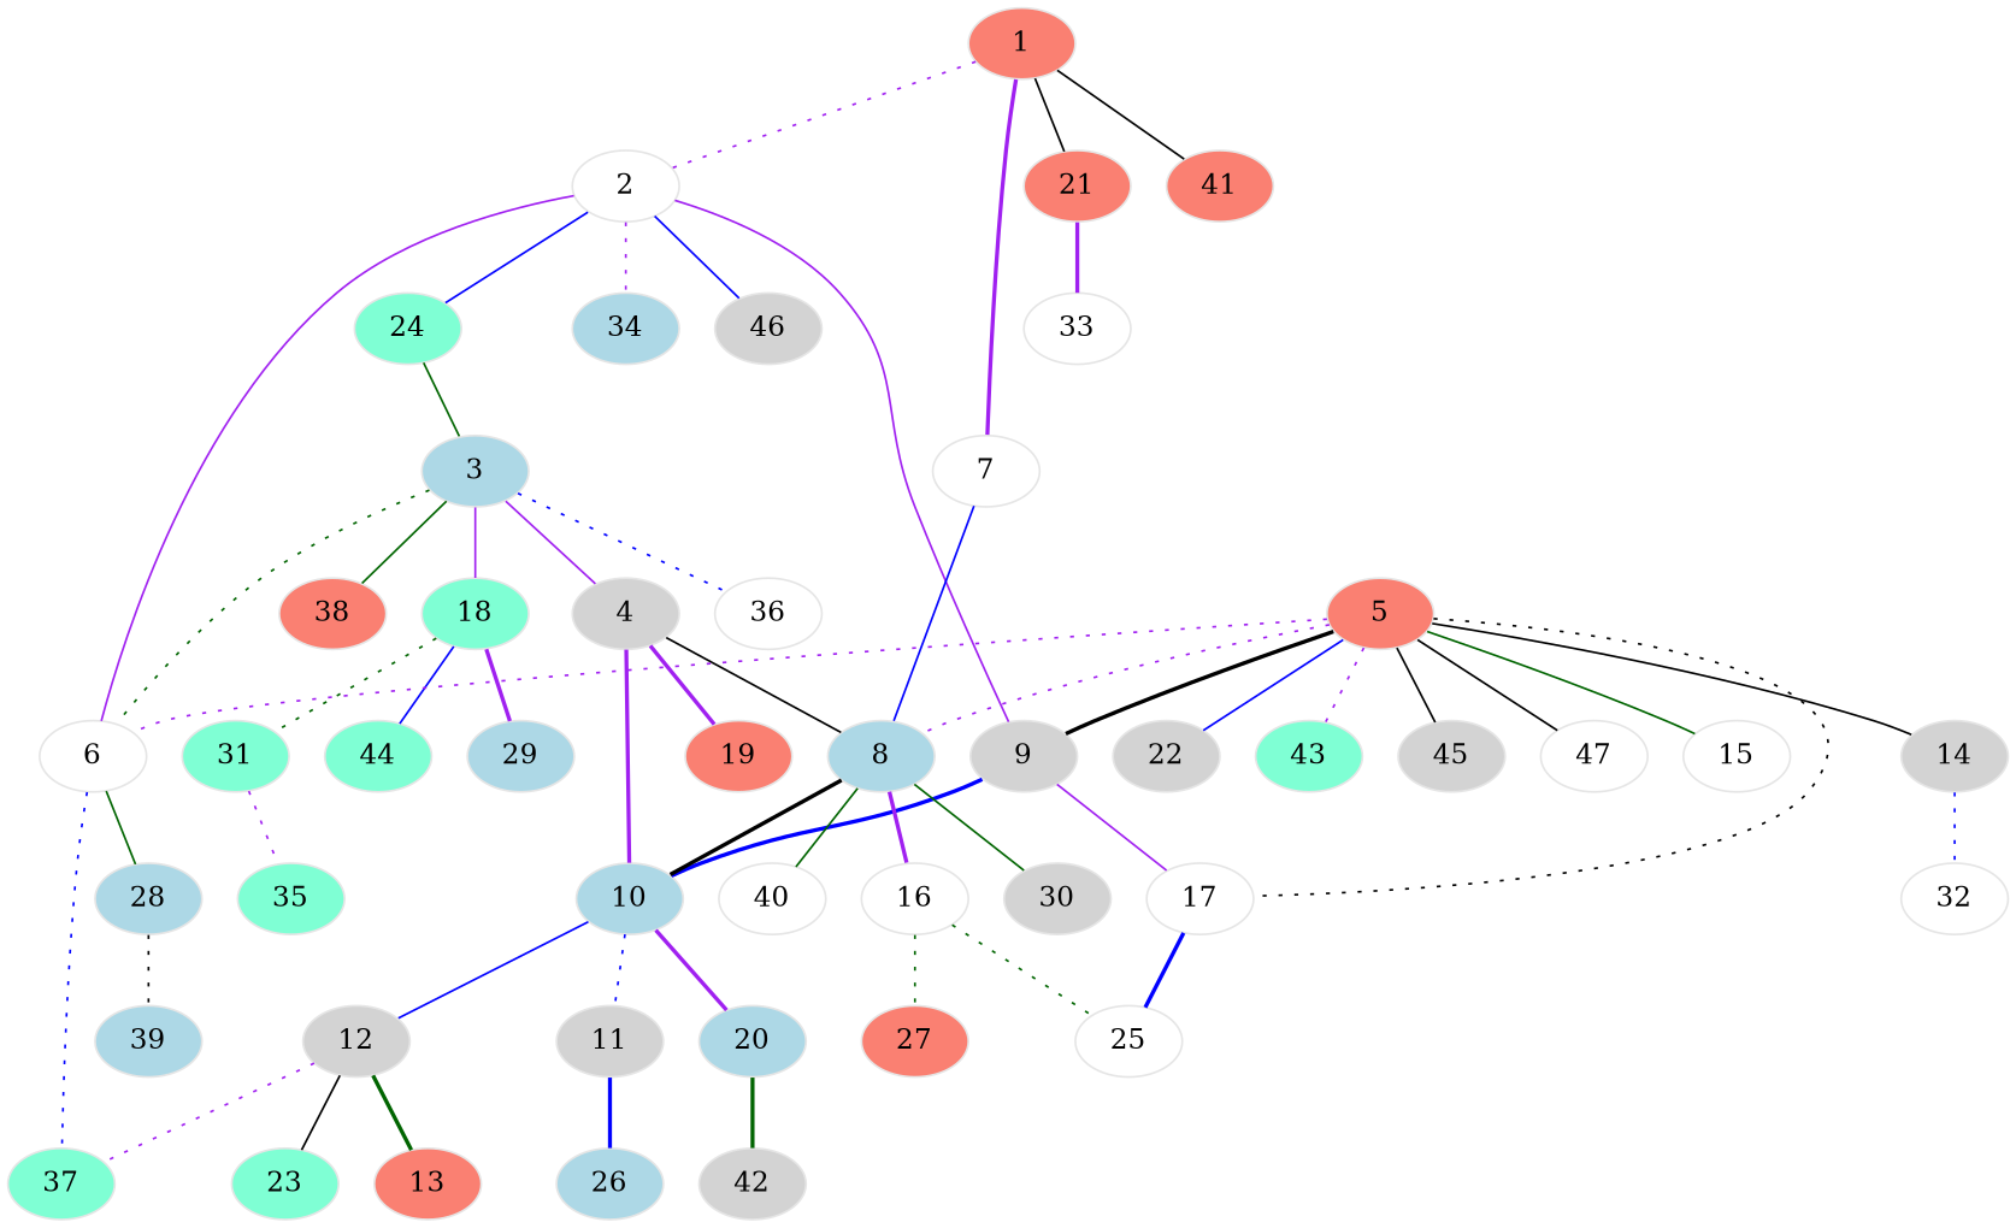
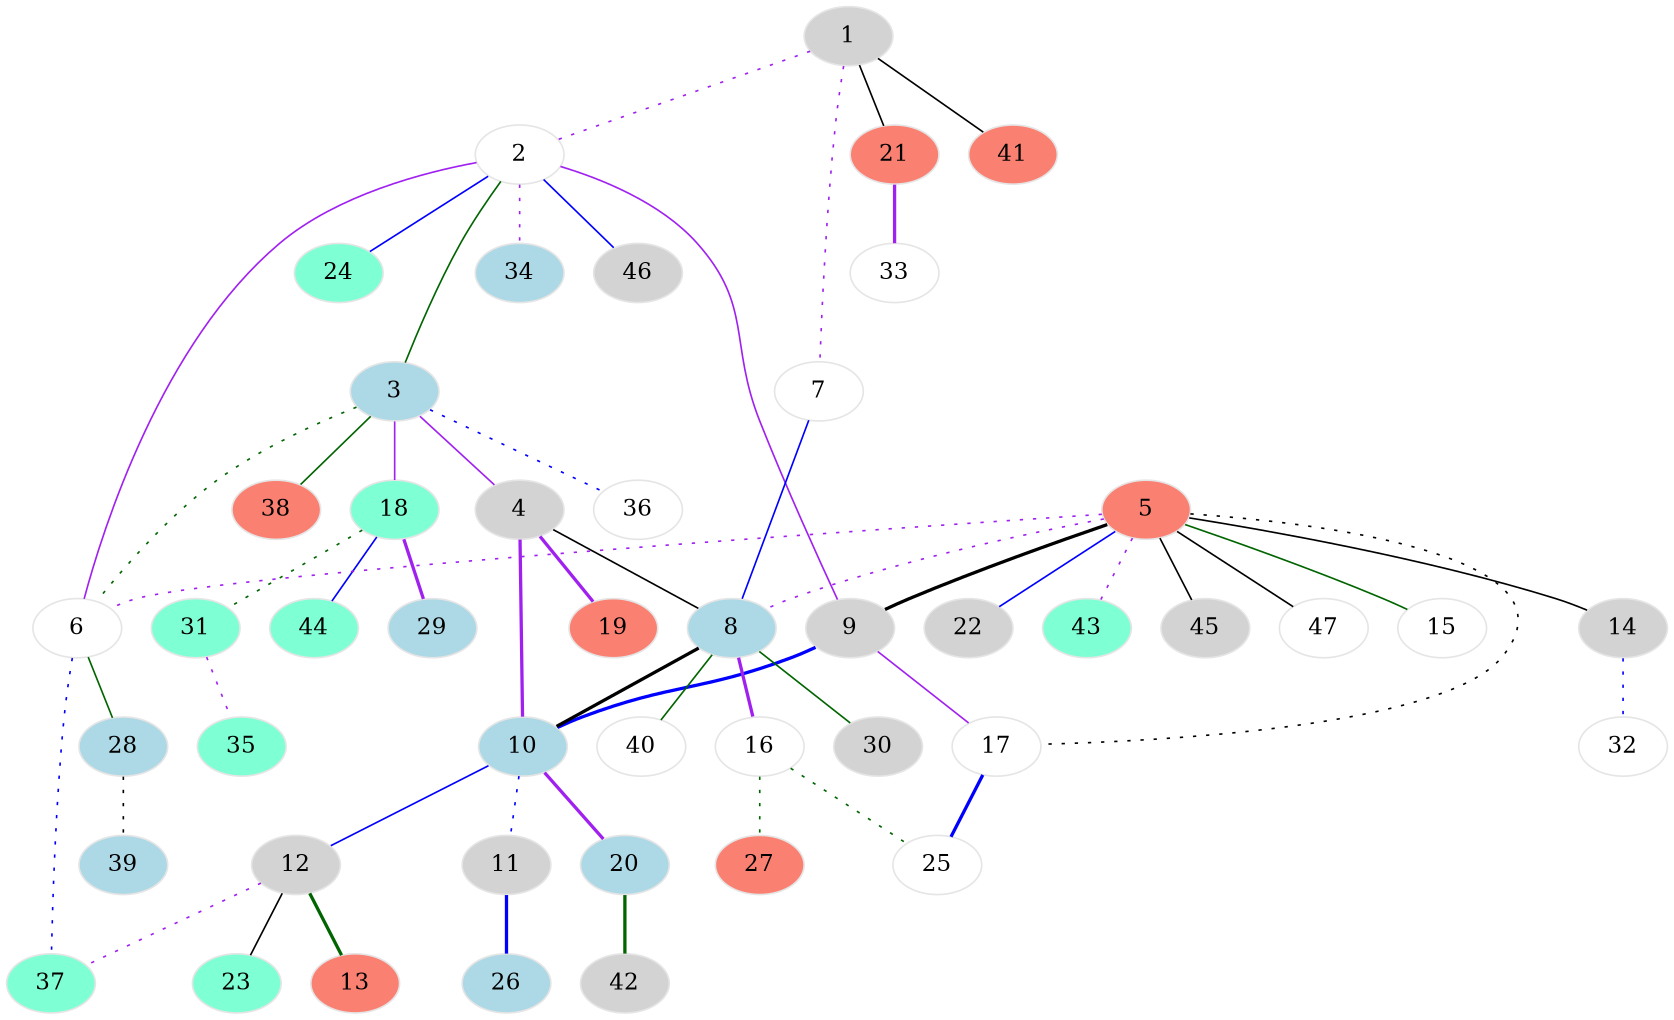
  graph {
    node [color=gray90 fillcolor=white style=filled]
    edge [color=purple style=solid]
-   1 [fillcolor=salmon]
+   1 [fillcolor=lightgrey]
    2
    7
    21 [fillcolor=salmon]
    41 [fillcolor=salmon]
    3 [fillcolor=lightblue]
    6
    9 [fillcolor=lightgrey]
    24 [fillcolor=aquamarine]
    34 [fillcolor=lightblue]
    46 [fillcolor=lightgrey]
    8 [fillcolor=lightblue]
    33
    4 [fillcolor=lightgrey]
    18 [fillcolor=aquamarine]
    36
    38 [fillcolor=salmon]
    28 [fillcolor=lightblue]
    37 [fillcolor=aquamarine]
    10 [fillcolor=lightblue]
    17
    19 [fillcolor=salmon]
    29 [fillcolor=lightblue]
    31 [fillcolor=aquamarine]
    44 [fillcolor=aquamarine]
    16
    30 [fillcolor=lightgrey]
    40
    11 [fillcolor=lightgrey]
    12 [fillcolor=lightgrey]
    20 [fillcolor=lightblue]
    5 [fillcolor=salmon]
    14 [fillcolor=lightgrey]
    15
    22 [fillcolor=lightgrey]
    43 [fillcolor=aquamarine]
    45 [fillcolor=lightgrey]
    47
    32
    25
    39 [fillcolor=lightblue]
    27 [fillcolor=salmon]
    26 [fillcolor=lightblue]
    13 [fillcolor=salmon]
    23 [fillcolor=aquamarine]
    42 [fillcolor=lightgrey]
    35 [fillcolor=aquamarine]
    1 -- 2 [style=dotted]
-   1 -- 7 [style=bold]
+   1 -- 7 [style=dotted]
    1 -- 21 [color=black]
    1 -- 41 [color=black]
-   24 -- 3 [color=darkgreen]
+   2 -- 3 [color=darkgreen]
    2 -- 6
    2 -- 9
    2 -- 24 [color=blue]
    2 -- 34 [style=dotted]
    2 -- 46 [color=blue]
    7 -- 8 [color=blue]
    21 -- 33 [style=bold]
    3 -- 6 [color=darkgreen style=dotted]
    3 -- 4
    3 -- 18
    3 -- 36 [color=blue style=dotted]
    3 -- 38 [color=darkgreen]
    6 -- 28 [color=darkgreen]
    6 -- 37 [color=blue style=dotted]
    9 -- 10 [color=blue style=bold]
    9 -- 17
    8 -- 10 [color=black style=bold]
    8 -- 16 [style=bold]
    8 -- 30 [color=darkgreen]
    8 -- 40 [color=darkgreen]
    4 -- 8 [color=black]
    4 -- 10 [style=bold]
    4 -- 19 [style=bold]
    18 -- 29 [style=bold]
    18 -- 31 [color=darkgreen style=dotted]
    18 -- 44 [color=blue]
    28 -- 39 [color=black style=dotted]
    10 -- 11 [color=blue style=dotted]
    10 -- 12 [color=blue]
    10 -- 20 [style=bold]
    17 -- 25 [color=blue style=bold]
    31 -- 35 [style=dotted]
    16 -- 25 [color=darkgreen style=dotted]
    16 -- 27 [color=darkgreen style=dotted]
    11 -- 26 [color=blue style=bold]
    12 -- 37 [style=dotted]
    12 -- 13 [color=darkgreen style=bold]
    12 -- 23 [color=black]
    20 -- 42 [color=darkgreen style=bold]
    5 -- 6 [style=dotted]
    5 -- 9 [color=black style=bold]
    5 -- 8 [style=dotted]
    5 -- 17 [color=black style=dotted]
    5 -- 14 [color=black]
    5 -- 15 [color=darkgreen]
    5 -- 22 [color=blue]
    5 -- 43 [style=dotted]
    5 -- 45 [color=black]
    5 -- 47 [color=black]
    14 -- 32 [color=blue style=dotted]
  }
